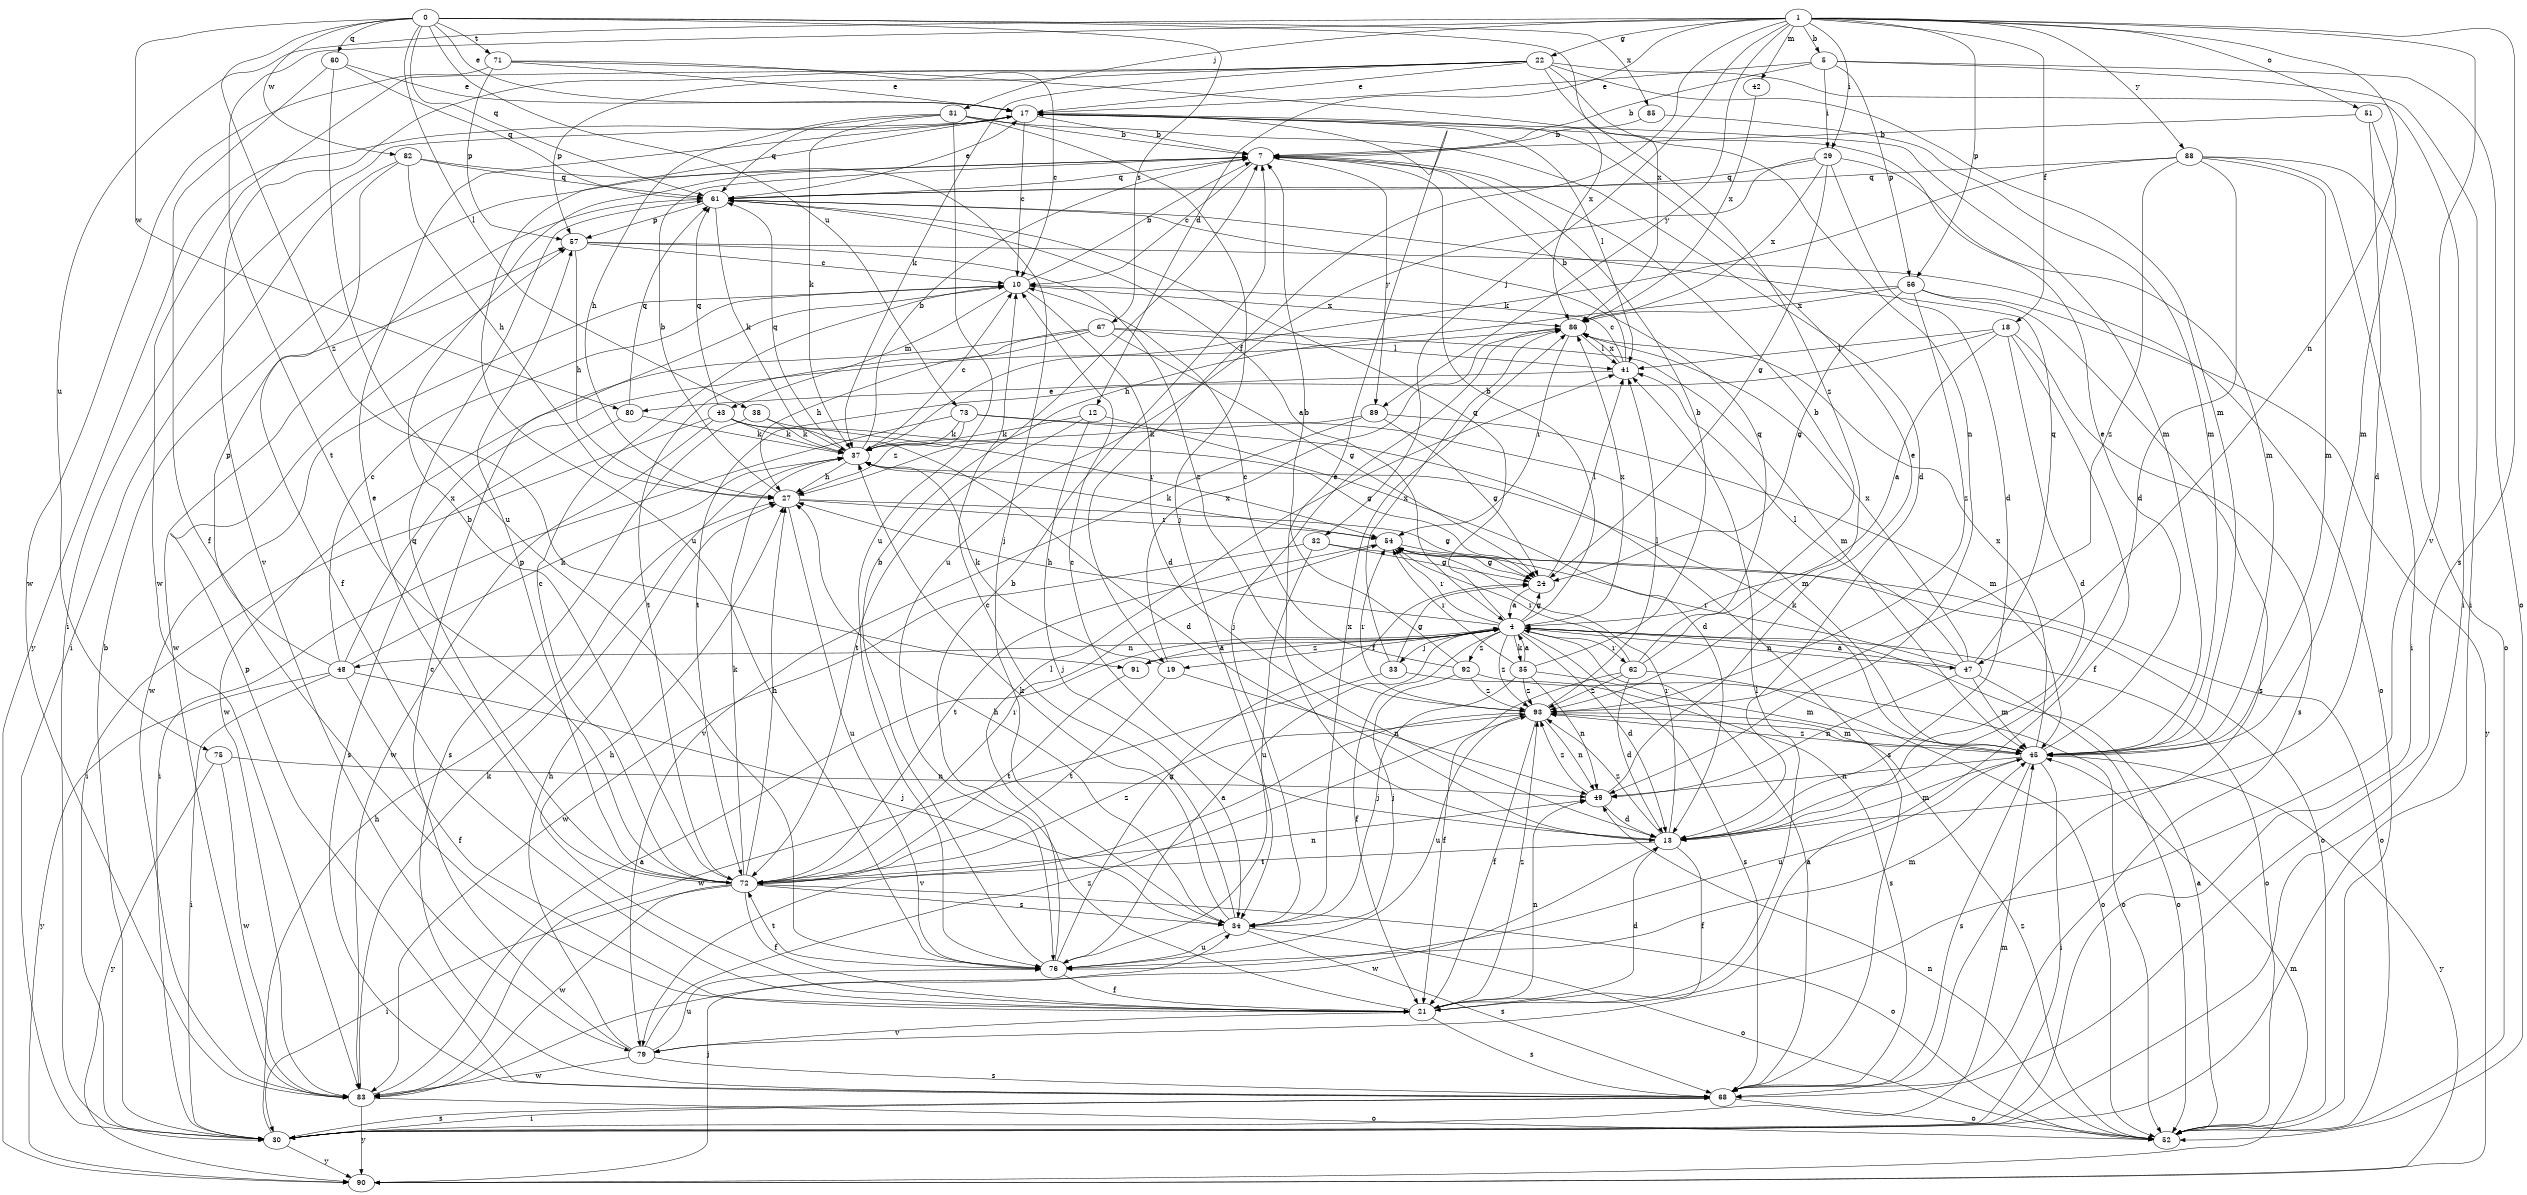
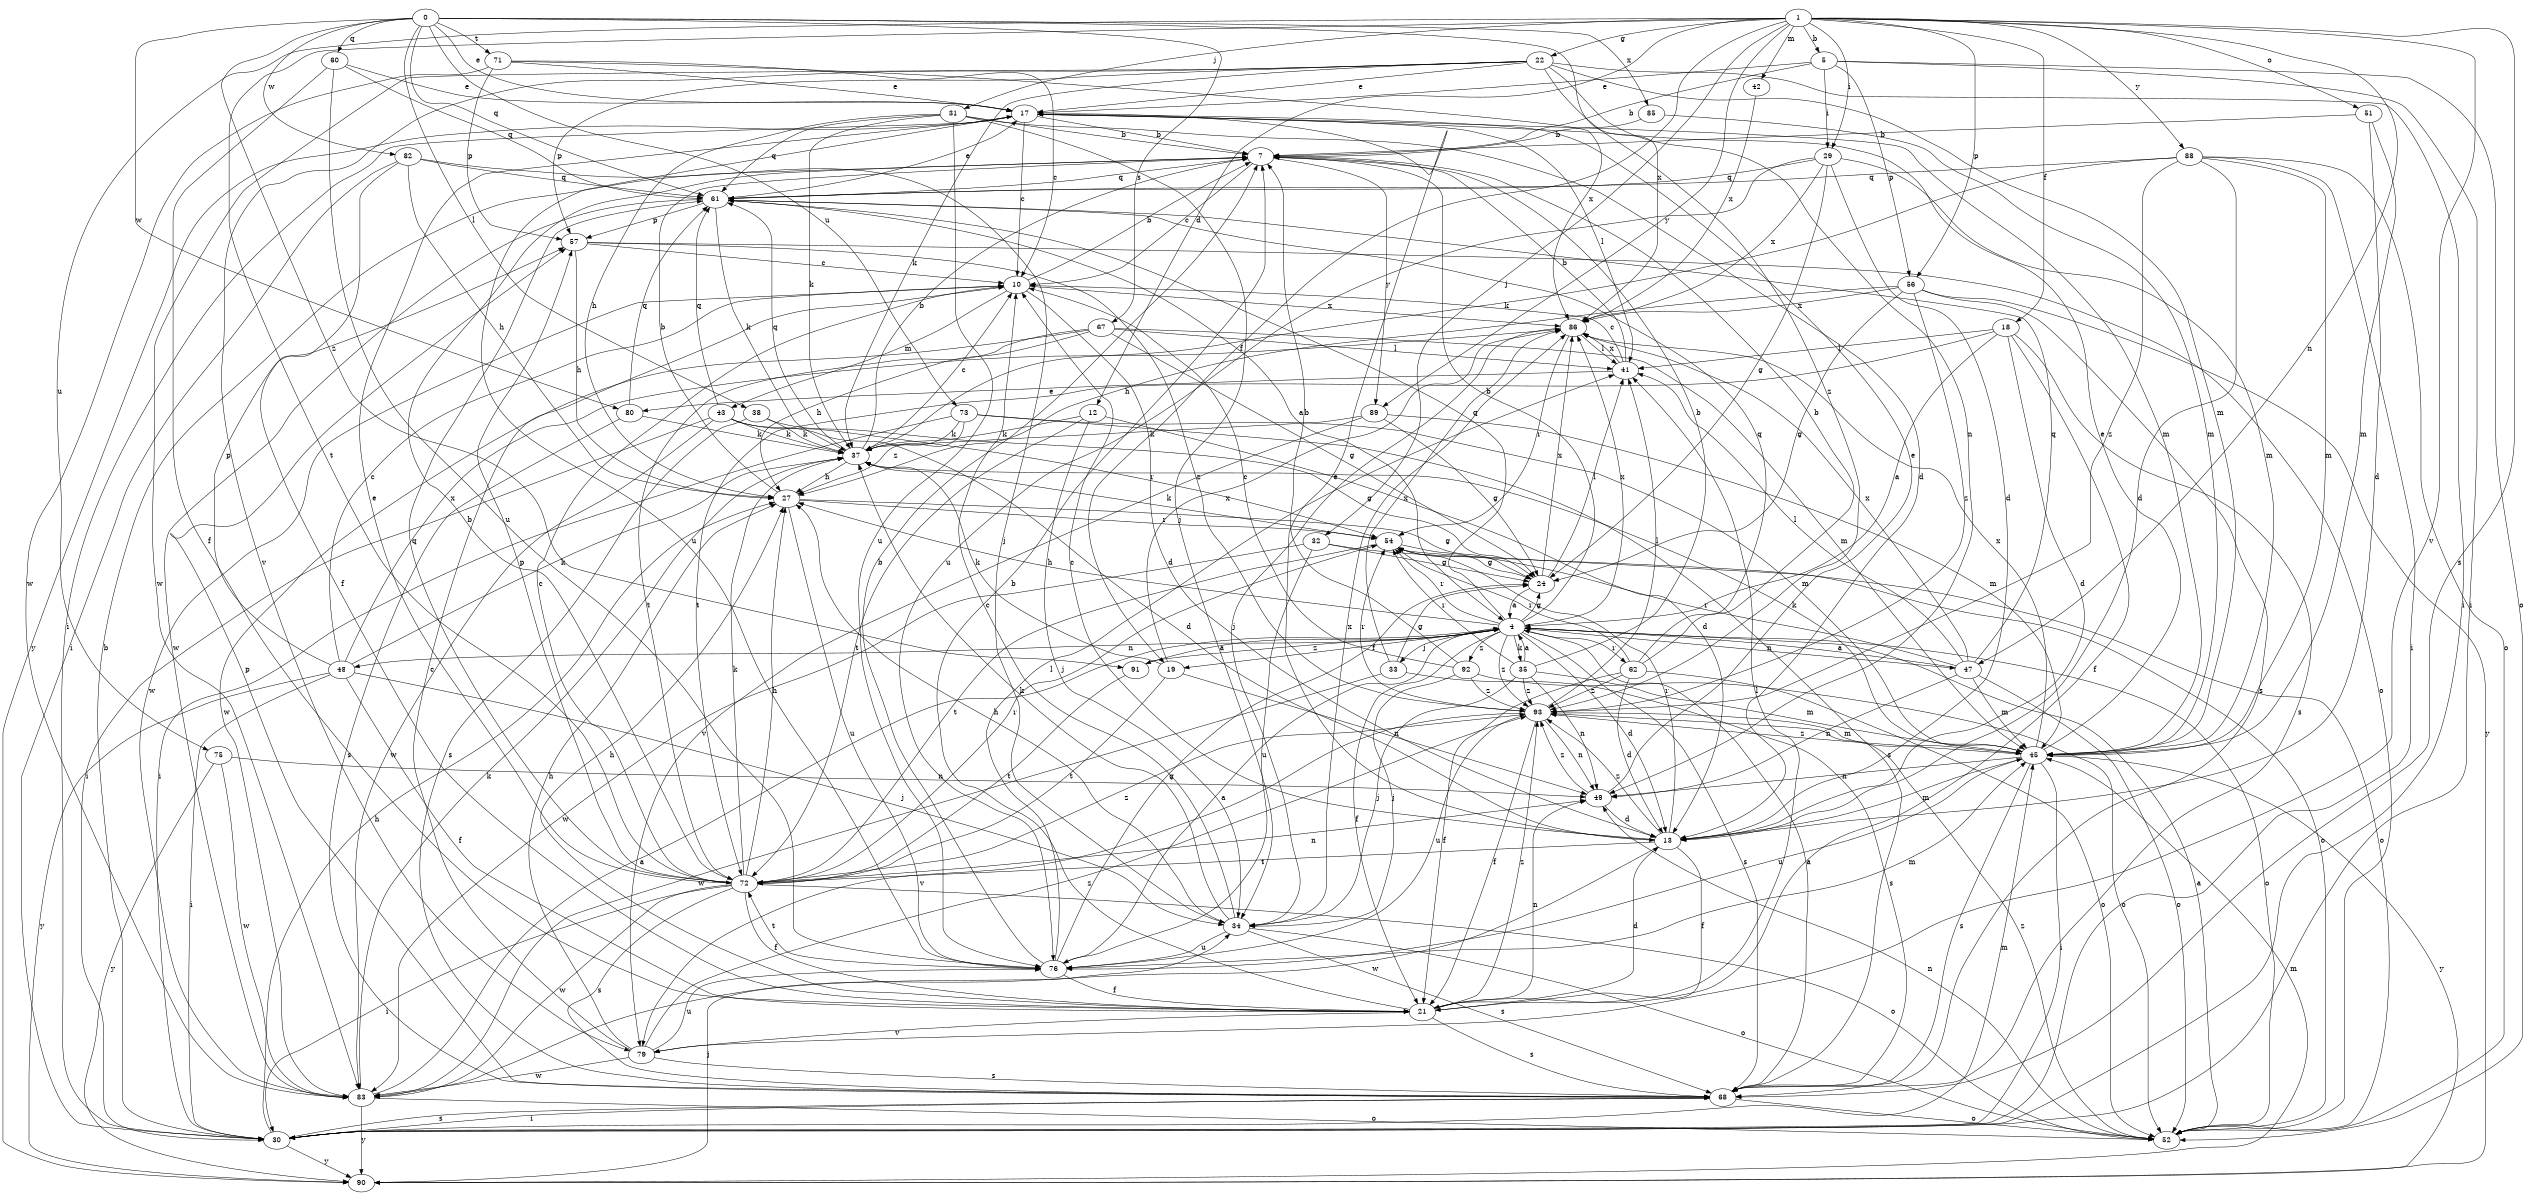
  strict digraph {
    0
    17
    38
    60
    61
    67
    71
    73
    80
    82
    85
    86
    91
    7
    30
    10
    45
    41
    76
    90
    68
    24
    37
    21
    4
    83
    57
    72
    27
    34
    n31 [label=54]
    1
    5
    12
    18
    19
    22
    29
    31
    32
    42
    47
    51
    56
    75
    79
    88
    89
    52
    13
    49
    93
    33
    35
    48
    62
    92
    43
    0 -> 17 [label=e]
    0 -> 38 [label=l]
    0 -> 60 [label=q]
    0 -> 61 [label=q]
    0 -> 67 [label=s]
    0 -> 71 [label=t]
    0 -> 73 [label=u]
    0 -> 80 [label=w]
    0 -> 82 [label=w]
    0 -> 85 [label=x]
    0 -> 86 [label=x]
    0 -> 91 [label=z]
    17 -> 7 [label=b]
    17 -> 30 [label=i]
    17 -> 10 [label=c]
    17 -> 45 [label=m]
    17 -> 41 [label=l]
    17 -> 76 [label=u]
    17 -> 90 [label=y]
    38 -> 68 [label=s]
    38 -> 24 [label=g]
    38 -> 37 [label=k]
    60 -> 17 [label=e]
    60 -> 61 [label=q]
    60 -> 76 [label=u]
    60 -> 21 [label=f]
    61 -> 17 [label=e]
    61 -> 37 [label=k]
    61 -> 4 [label=a]
    61 -> 83 [label=w]
    61 -> 57 [label=p]
    67 -> 45 [label=m]
    67 -> 41 [label=l]
    67 -> 24 [label=g]
    67 -> 83 [label=w]
    67 -> 72 [label=t]
    67 -> 27 [label=h]
    71 -> 17 [label=e]
    71 -> 86 [label=x]
    71 -> 10 [label=c]
    71 -> 83 [label=w]
    71 -> 57 [label=p]
    73 -> 30 [label=i]
    73 -> 45 [label=m]
    73 -> 68 [label=s]
    73 -> 37 [label=k]
    73 -> 27 [label=z]
    80 -> 61 [label=q]
    80 -> 68 [label=s]
    80 -> 37 [label=k]
    82 -> 61 [label=q]
    82 -> 30 [label=i]
    82 -> 21 [label=f]
    82 -> 27 [label=h]
    82 -> 34 [label=j]
    85 -> 7 [label=b]
    85 -> 45 [label=m]
    86 -> 41 [label=l]
    86 -> 34 [label=j]
    86 -> n31 [label=r]
    91 -> 4 [label=a]
    91 -> 72 [label=t]
    7 -> 61 [label=q]
    7 -> 10 [label=c]
    7 -> 89 [label=y]
    30 -> 7 [label=b]
    30 -> 45 [label=m]
    30 -> 90 [label=y]
    30 -> 68 [label=s]
    30 -> 27 [label=h]
    10 -> 86 [label=x]
    10 -> 7 [label=b]
    10 -> 83 [label=w]
    10 -> 13 [label=d]
    10 -> 43 [label=m]
    45 -> 17 [label=e]
    45 -> 86 [label=x]
    45 -> 30 [label=i]
    45 -> 76 [label=u]
    45 -> 90 [label=y]
    45 -> 68 [label=s]
    45 -> 37 [label=k]
    45 -> 49 [label=n]
    45 -> 93 [label=z]
    41 -> 80 [label=e]
    41 -> 86 [label=x]
    41 -> 7 [label=b]
    41 -> 10 [label=c]
    76 -> 7 [label=b]
    76 -> 45 [label=m]
    76 -> 41 [label=l]
    76 -> 24 [label=g]
    76 -> 21 [label=f]
    76 -> 4 [label=a]
    76 -> 72 [label=t]
    90 -> 45 [label=m]
    90 -> 34 [label=j]
    68 -> 30 [label=i]
    68 -> 4 [label=a]
    68 -> 57 [label=p]
    68 -> 52 [label=o]
+   24 -> 86 [label=x]
    24 -> 41 [label=l]
    24 -> 4 [label=a]
    37 -> 61 [label=q]
    37 -> 7 [label=b]
    37 -> 10 [label=c]
    37 -> 27 [label=h]
    21 -> 7 [label=b]
    21 -> 41 [label=l]
    21 -> 68 [label=s]
    21 -> 27 [label=h]
    21 -> 79 [label=v]
    21 -> 13 [label=d]
    21 -> 49 [label=n]
    21 -> 93 [label=z]
    4 -> 61 [label=q]
    4 -> 86 [label=x]
    4 -> 91 [label=z]
    4 -> 7 [label=b]
    4 -> 68 [label=s]
    4 -> 24 [label=g]
    4 -> 21 [label=f]
    4 -> 27 [label=h]
    4 -> n31 [label=r]
    4 -> 19 [label=f]
    4 -> 47 [label=n]
    4 -> 52 [label=o]
    4 -> 13 [label=d]
    4 -> 93 [label=z]
    4 -> 33 [label=j]
    4 -> 35 [label=k]
    4 -> 48 [label=n]
    4 -> 62 [label=r]
    4 -> 92 [label=z]
    83 -> 90 [label=y]
    83 -> 37 [label=k]
    83 -> 4 [label=a]
    83 -> 52 [label=o]
    57 -> 10 [label=c]
    57 -> 27 [label=h]
    57 -> 52 [label=o]
    57 -> 93 [label=z]
    72 -> 17 [label=e]
    72 -> 61 [label=q]
    72 -> 7 [label=b]
    72 -> 30 [label=i]
    72 -> 10 [label=c]
-   72 -> 34 [label=s]
+   72 -> 68 [label=s]
    72 -> 37 [label=k]
    72 -> 21 [label=f]
    72 -> 83 [label=w]
    72 -> 57 [label=p]
    72 -> 27 [label=h]
    72 -> n31 [label=r]
    72 -> 52 [label=o]
    72 -> 49 [label=n]
    72 -> 93 [label=z]
    27 -> 7 [label=b]
    27 -> 76 [label=u]
    27 -> 24 [label=g]
    27 -> n31 [label=r]
    34 -> 86 [label=x]
    34 -> 10 [label=c]
    34 -> 76 [label=u]
    34 -> 68 [label=s]
    34 -> 37 [label=k]
    34 -> 27 [label=h]
    34 -> 52 [label=o]
    n31 -> 24 [label=g]
    n31 -> 37 [label=k]
    n31 -> 72 [label=t]
    n31 -> 52 [label=o]
    1 -> 68 [label=s]
    1 -> 72 [label=t]
    1 -> 5 [label=b]
    1 -> 12 [label=d]
    1 -> 18 [label=f]
    1 -> 19 [label=f]
    1 -> 22 [label=g]
    1 -> 29 [label=i]
    1 -> 31 [label=j]
    1 -> 32 [label=j]
    1 -> 42 [label=m]
    1 -> 47 [label=n]
    1 -> 51 [label=o]
    1 -> 56 [label=p]
    1 -> 75 [label=u]
    1 -> 79 [label=v]
    1 -> 88 [label=y]
    1 -> 89 [label=y]
    5 -> 17 [label=e]
    5 -> 7 [label=b]
    5 -> 30 [label=i]
    5 -> 29 [label=i]
    5 -> 56 [label=p]
    5 -> 52 [label=o]
    12 -> 37 [label=k]
    12 -> 72 [label=t]
    12 -> 34 [label=j]
    12 -> 13 [label=d]
    18 -> 41 [label=l]
    18 -> 68 [label=s]
    18 -> 21 [label=f]
    18 -> 4 [label=a]
    18 -> 72 [label=t]
    18 -> 13 [label=d]
    19 -> 86 [label=x]
    19 -> 37 [label=k]
    19 -> 72 [label=t]
    19 -> 49 [label=n]
    22 -> 17 [label=e]
    22 -> 30 [label=i]
    22 -> 45 [label=m]
    22 -> 37 [label=k]
    22 -> 83 [label=w]
    22 -> 57 [label=p]
    22 -> 79 [label=v]
    22 -> 49 [label=n]
    22 -> 93 [label=z]
    29 -> 61 [label=q]
    29 -> 86 [label=x]
    29 -> 45 [label=m]
    29 -> 76 [label=u]
    29 -> 24 [label=g]
    29 -> 13 [label=d]
    31 -> 61 [label=q]
    31 -> 7 [label=b]
    31 -> 76 [label=u]
    31 -> 37 [label=k]
    31 -> 27 [label=h]
    31 -> 34 [label=j]
    31 -> 13 [label=d]
    32 -> 76 [label=u]
    32 -> 24 [label=g]
    32 -> 83 [label=w]
    32 -> 52 [label=o]
    42 -> 86 [label=x]
    47 -> 61 [label=q]
    47 -> 86 [label=x]
    47 -> 45 [label=m]
    47 -> 41 [label=l]
    47 -> 4 [label=a]
    47 -> n31 [label=r]
    47 -> 52 [label=o]
    47 -> 49 [label=n]
    51 -> 7 [label=b]
    51 -> 45 [label=m]
    51 -> 13 [label=d]
    56 -> 86 [label=x]
    56 -> 90 [label=y]
    56 -> 68 [label=s]
    56 -> 24 [label=g]
    56 -> 27 [label=h]
    56 -> 93 [label=z]
    75 -> 90 [label=y]
    75 -> 83 [label=w]
    75 -> 49 [label=n]
    79 -> 10 [label=c]
    79 -> 76 [label=u]
    79 -> 68 [label=s]
    79 -> 83 [label=w]
    79 -> 27 [label=h]
    79 -> 93 [label=z]
    88 -> 61 [label=q]
    88 -> 30 [label=i]
    88 -> 45 [label=m]
    88 -> 37 [label=k]
    88 -> 52 [label=o]
    88 -> 13 [label=d]
    88 -> 93 [label=z]
    89 -> 45 [label=m]
    89 -> 24 [label=g]
    89 -> 37 [label=k]
    89 -> 79 [label=v]
    52 -> 4 [label=a]
    52 -> 49 [label=n]
    52 -> 93 [label=z]
    13 -> 17 [label=e]
    13 -> 10 [label=c]
    13 -> 45 [label=m]
    13 -> 21 [label=f]
    13 -> 83 [label=w]
    13 -> 72 [label=t]
    13 -> n31 [label=r]
    13 -> 93 [label=z]
    49 -> 17 [label=e]
    49 -> 13 [label=d]
    49 -> 93 [label=z]
    93 -> 45 [label=m]
    93 -> 41 [label=l]
    93 -> 76 [label=u]
    93 -> 21 [label=f]
    93 -> n31 [label=r]
    93 -> 79 [label=v]
    93 -> 49 [label=n]
    33 -> 86 [label=x]
    33 -> 68 [label=s]
    33 -> 24 [label=g]
    33 -> 83 [label=w]
    35 -> 7 [label=b]
    35 -> 45 [label=m]
    35 -> 4 [label=a]
    35 -> 34 [label=j]
    35 -> n31 [label=r]
    35 -> 49 [label=n]
    35 -> 93 [label=z]
    48 -> 86 [label=x]
    48 -> 30 [label=i]
    48 -> 10 [label=c]
    48 -> 90 [label=y]
    48 -> 37 [label=k]
    48 -> 21 [label=f]
    48 -> 57 [label=p]
    48 -> 34 [label=j]
    62 -> 61 [label=q]
    62 -> 7 [label=b]
    62 -> 21 [label=f]
    62 -> n31 [label=r]
    62 -> 52 [label=o]
    62 -> 13 [label=d]
    62 -> 93 [label=z]
    92 -> 7 [label=b]
    92 -> 10 [label=c]
    92 -> 34 [label=j]
    92 -> 52 [label=o]
    92 -> 93 [label=z]
    43 -> 61 [label=q]
    43 -> 30 [label=i]
    43 -> 37 [label=k]
    43 -> 83 [label=w]
    43 -> n31 [label=r]
    43 -> 13 [label=d]
  }
